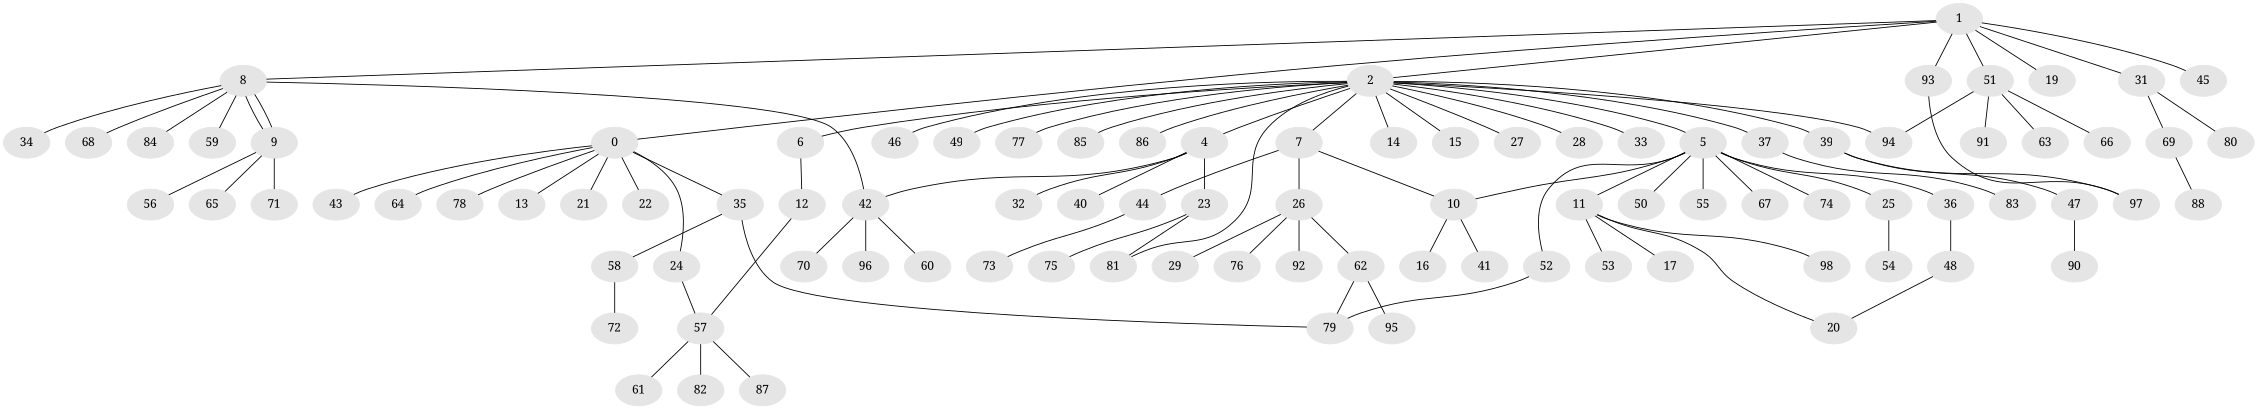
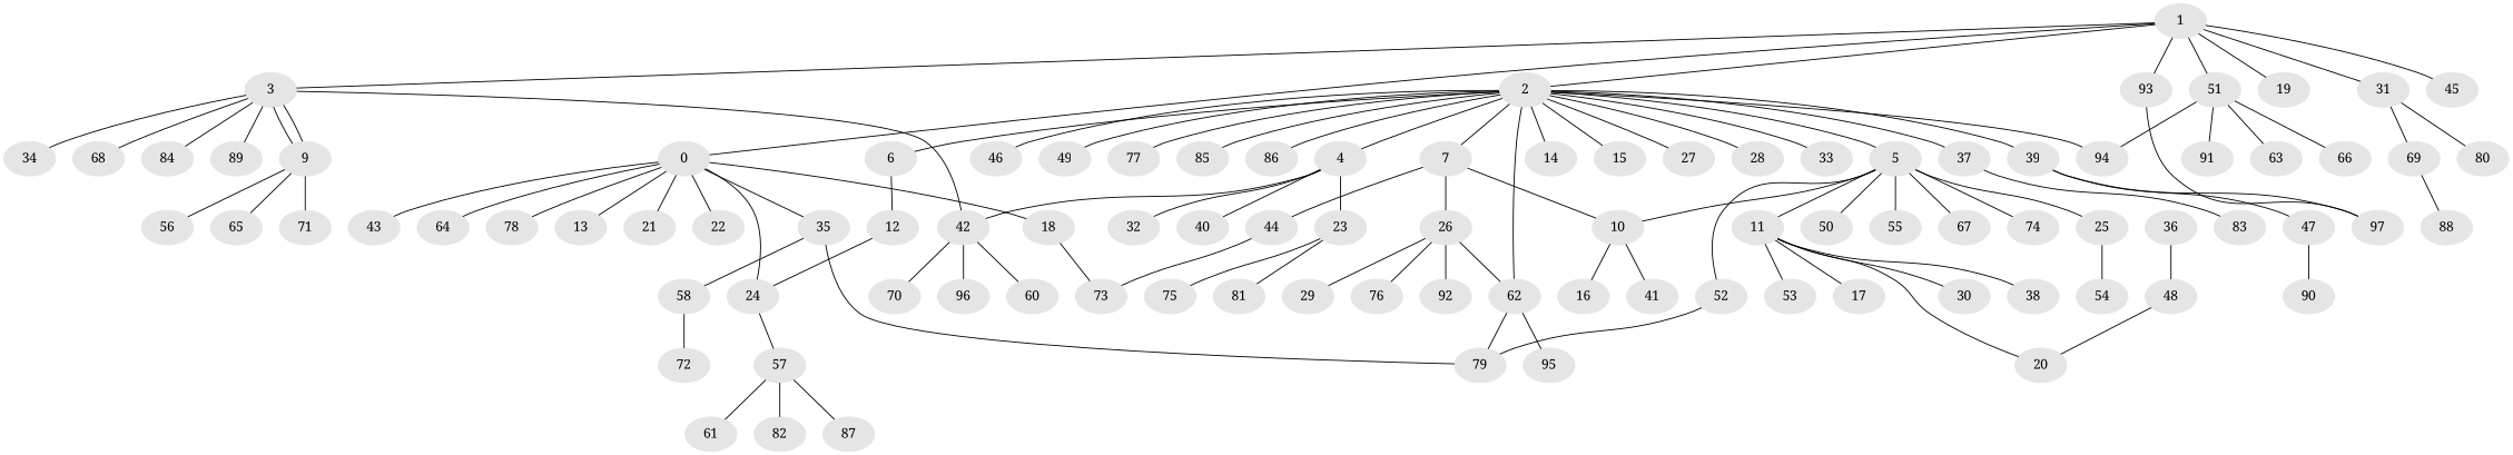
  graph {
    fontname="Noto Serif"
    node [color=gray90 fontname="Noto Serif" style=filled]
    edge [fontname="Noto Serif"]
    1
    2
-   3 [label=8]
+   3
    n4 [label=0]
    19
    31
    45
    51
    93
    4
    5
    6
    7
    14
    15
    27
    28
    33
    37
    39
    46
    49
    77
    81
    85
    86
    94
    9
    34
    42
    68
    84
-   89 [label=59]
+   89
    13
+   18
    21
    22
    24
    35
    43
    64
    78
    69
    80
    63
    66
    91
    97
    23
    32
    40
    10
    11
    25
    36
    50
    52
    55
    67
    74
    12
    26
    44
    83
    47
    56
    65
    71
    60
    70
    96
    75
    16
    41
    17
    20
-   38 [label=98]
+   30
+   38
    53
    54
    48
    79
    57
    29
    62
    76
    92
    73
    58
    61
    82
    87
    95
    88
    72
    90
    1 -- 2
    1 -- 3
    1 -- n4
    1 -- 19
    1 -- 31
    1 -- 45
    1 -- 51
    1 -- 93
    2 -- 4
    2 -- 5
    2 -- 6
    2 -- 7
    2 -- 14
    2 -- 15
    2 -- 27
    2 -- 28
    2 -- 33
    2 -- 37
    2 -- 39
    2 -- 46
    2 -- 49
    2 -- 77
-   2 -- 81
+   2 -- 62
    2 -- 85
    2 -- 86
    2 -- 94
    3 -- 9
    3 -- 9
    3 -- 34
    3 -- 42
    3 -- 68
    3 -- 84
    3 -- 89
    n4 -- 13
+   n4 -- 18
    n4 -- 21
    n4 -- 22
    n4 -- 24
    n4 -- 35
    n4 -- 43
    n4 -- 64
    n4 -- 78
    31 -- 69
    31 -- 80
    51 -- 94
    51 -- 63
    51 -- 66
    51 -- 91
    93 -- 97
    4 -- 42
    4 -- 23
    4 -- 32
    4 -- 40
    5 -- 10
    5 -- 11
    5 -- 25
-   5 -- 36
    5 -- 50
    5 -- 52
    5 -- 55
    5 -- 67
    5 -- 74
    6 -- 12
    7 -- 10
    7 -- 26
    7 -- 44
    37 -- 83
    39 -- 97
    39 -- 47
    9 -- 56
    9 -- 65
    9 -- 71
    42 -- 60
    42 -- 70
    42 -- 96
+   18 -- 73
    24 -- 57
    35 -- 79
    35 -- 58
    69 -- 88
    23 -- 81
    23 -- 75
    10 -- 16
    10 -- 41
    11 -- 17
    11 -- 20
+   11 -- 30
    11 -- 38
    11 -- 53
    25 -- 54
    36 -- 48
    52 -- 79
-   12 -- 57
+   12 -- 24
    26 -- 29
    26 -- 62
    26 -- 76
    26 -- 92
    44 -- 73
    47 -- 90
    48 -- 20
    57 -- 61
    57 -- 82
    57 -- 87
    62 -- 79
    62 -- 95
    58 -- 72
  }
